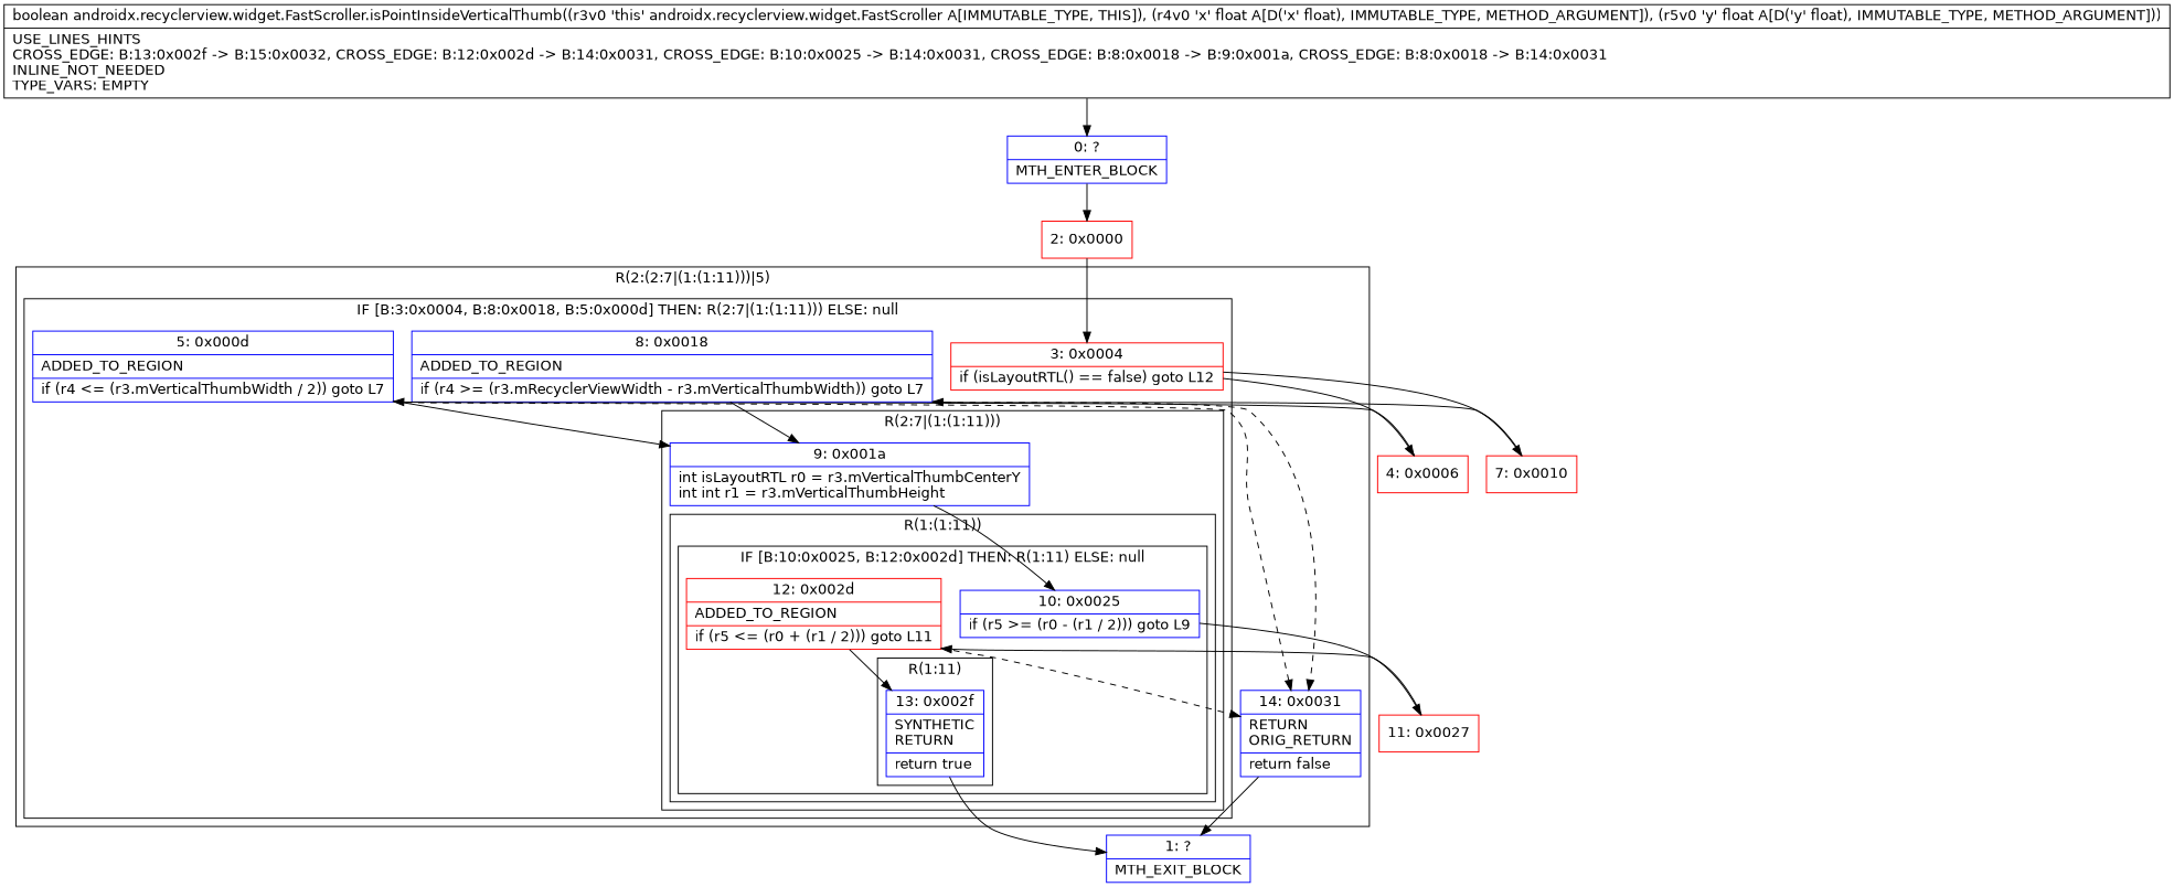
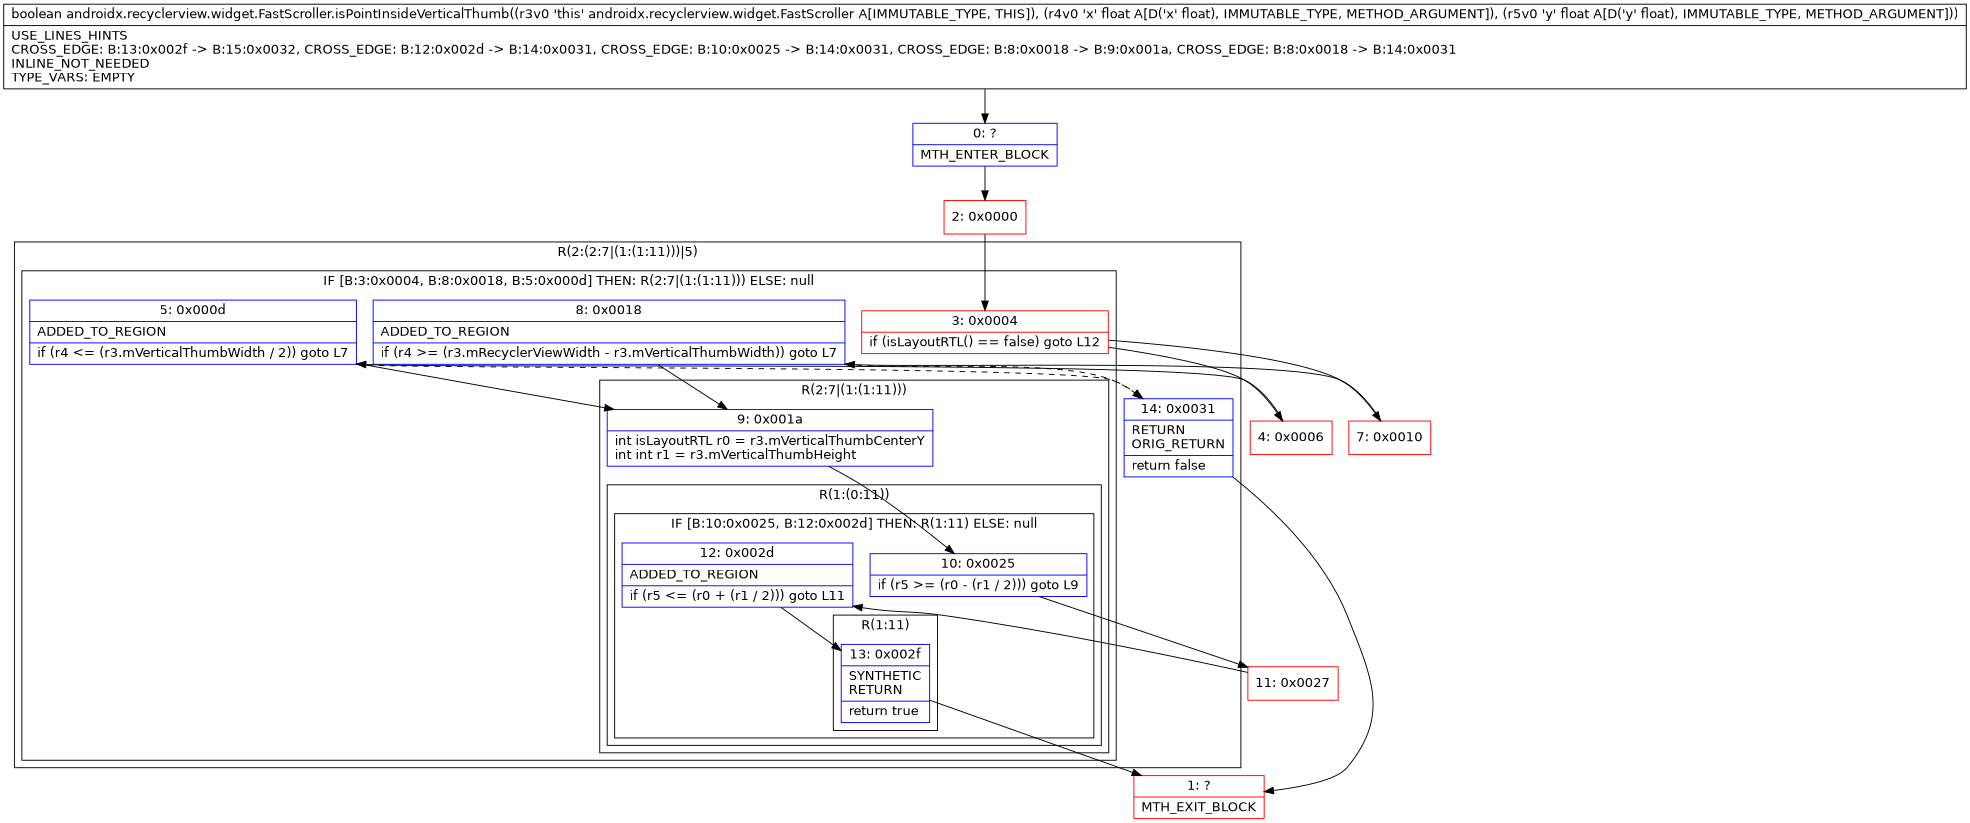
  digraph {
    fontname="DejaVu Sans"
    node [color=blue fontname="DejaVu Sans" shape=record]
    edge [fontname="DejaVu Sans"]
    n1 [label="{13\:\ 0x002f|SYNTHETIC\lRETURN\l|return true\l}"]
    n2 [label="{10\:\ 0x0025|if (r5 \>= (r0 \- (r1 \/ 2))) goto L9\l}"]
-   n3 [color=red label="{12\:\ 0x002d|ADDED_TO_REGION\l|if (r5 \<= (r0 + (r1 \/ 2))) goto L11\l}"]
+   n3 [label="{12\:\ 0x002d|ADDED_TO_REGION\l|if (r5 \<= (r0 + (r1 \/ 2))) goto L11\l}"]
    n4 [label="{9\:\ 0x001a|int isLayoutRTL r0 = r3.mVerticalThumbCenterY\lint int r1 = r3.mVerticalThumbHeight\l}"]
    n5 [color=red label="{3\:\ 0x0004|if (isLayoutRTL() == false) goto L12\l}"]
    n6 [label="{8\:\ 0x0018|ADDED_TO_REGION\l|if (r4 \>= (r3.mRecyclerViewWidth \- r3.mVerticalThumbWidth)) goto L7\l}"]
    n7 [label="{5\:\ 0x000d|ADDED_TO_REGION\l|if (r4 \<= (r3.mVerticalThumbWidth \/ 2)) goto L7\l}"]
    n8 [label="{14\:\ 0x0031|RETURN\lORIG_RETURN\l|return false\l}"]
-   n9 [label="{1\:\ ?|MTH_EXIT_BLOCK\l}"]
+   n9 [color=red label="{1\:\ ?|MTH_EXIT_BLOCK\l}"]
    n10 [color=red label="{11\:\ 0x0027}"]
    n11 [color=red label="{4\:\ 0x0006}"]
    n12 [color=red label="{7\:\ 0x0010}"]
    n13 [label="{0\:\ ?|MTH_ENTER_BLOCK\l}"]
    n14 [color=red label="{2\:\ 0x0000}"]
    n15 [label="{boolean androidx.recyclerview.widget.FastScroller.isPointInsideVerticalThumb((r3v0 'this' androidx.recyclerview.widget.FastScroller A[IMMUTABLE_TYPE, THIS]), (r4v0 'x' float A[D('x' float), IMMUTABLE_TYPE, METHOD_ARGUMENT]), (r5v0 'y' float A[D('y' float), IMMUTABLE_TYPE, METHOD_ARGUMENT]))  | USE_LINES_HINTS\lCROSS_EDGE: B:13:0x002f \-\> B:15:0x0032, CROSS_EDGE: B:12:0x002d \-\> B:14:0x0031, CROSS_EDGE: B:10:0x0025 \-\> B:14:0x0031, CROSS_EDGE: B:8:0x0018 \-\> B:9:0x001a, CROSS_EDGE: B:8:0x0018 \-\> B:14:0x0031\lINLINE_NOT_NEEDED\lTYPE_VARS: EMPTY\l}" color=""]
    subgraph cluster_1 {
      label="R(2:(2:7|(1:(1:11)))|5)"
      n8
      subgraph cluster_2 {
        label="IF [B:3:0x0004, B:8:0x0018, B:5:0x000d] THEN: R(2:7|(1:(1:11))) ELSE: null"
        n5
        n6
        n7
        subgraph cluster_3 {
          label="R(2:7|(1:(1:11)))"
          n4
          subgraph cluster_4 {
-           label="R(1:(1:11))"
+           label="R(1:(0:11))"
            subgraph cluster_5 {
              label="IF [B:10:0x0025, B:12:0x002d] THEN: R(1:11) ELSE: null"
              n2
              n3
              subgraph cluster_6 {
                label="R(1:11)"
                n1
              }
            }
          }
        }
      }
    }
    n1 -> n9
    n2 -> n10
    n3 -> n1
-   n3 -> n8 [style=dashed]
    n4 -> n2
    n5 -> n11 [style=solid]
    n5 -> n12
    n6 -> n4
    n6 -> n8 [style=dashed]
    n7 -> n4
    n7 -> n8 [style=dashed]
    n8 -> n9
    n10 -> n3
    n11 -> n7
    n12 -> n6
    n13 -> n14
    n14 -> n5
    n15 -> n13
  }
